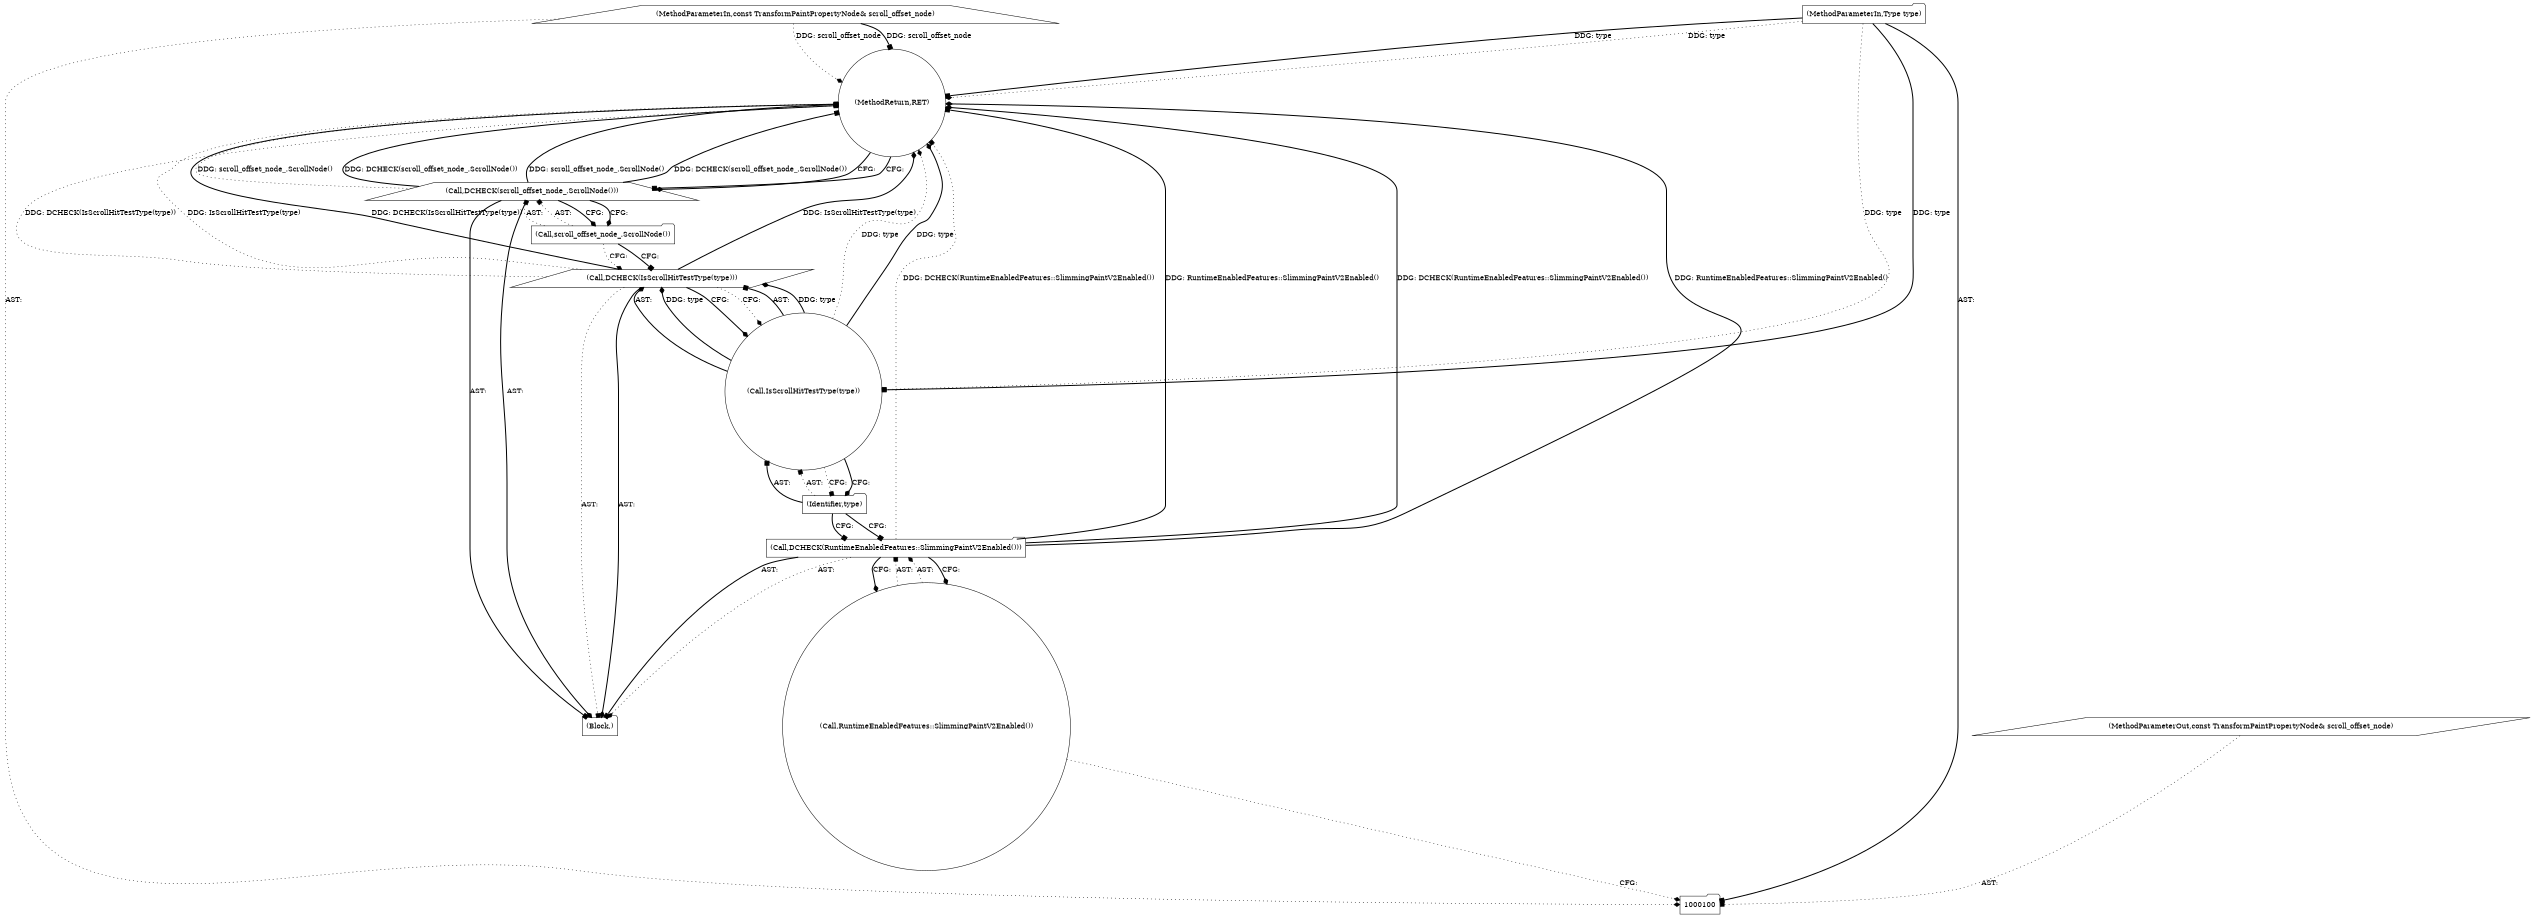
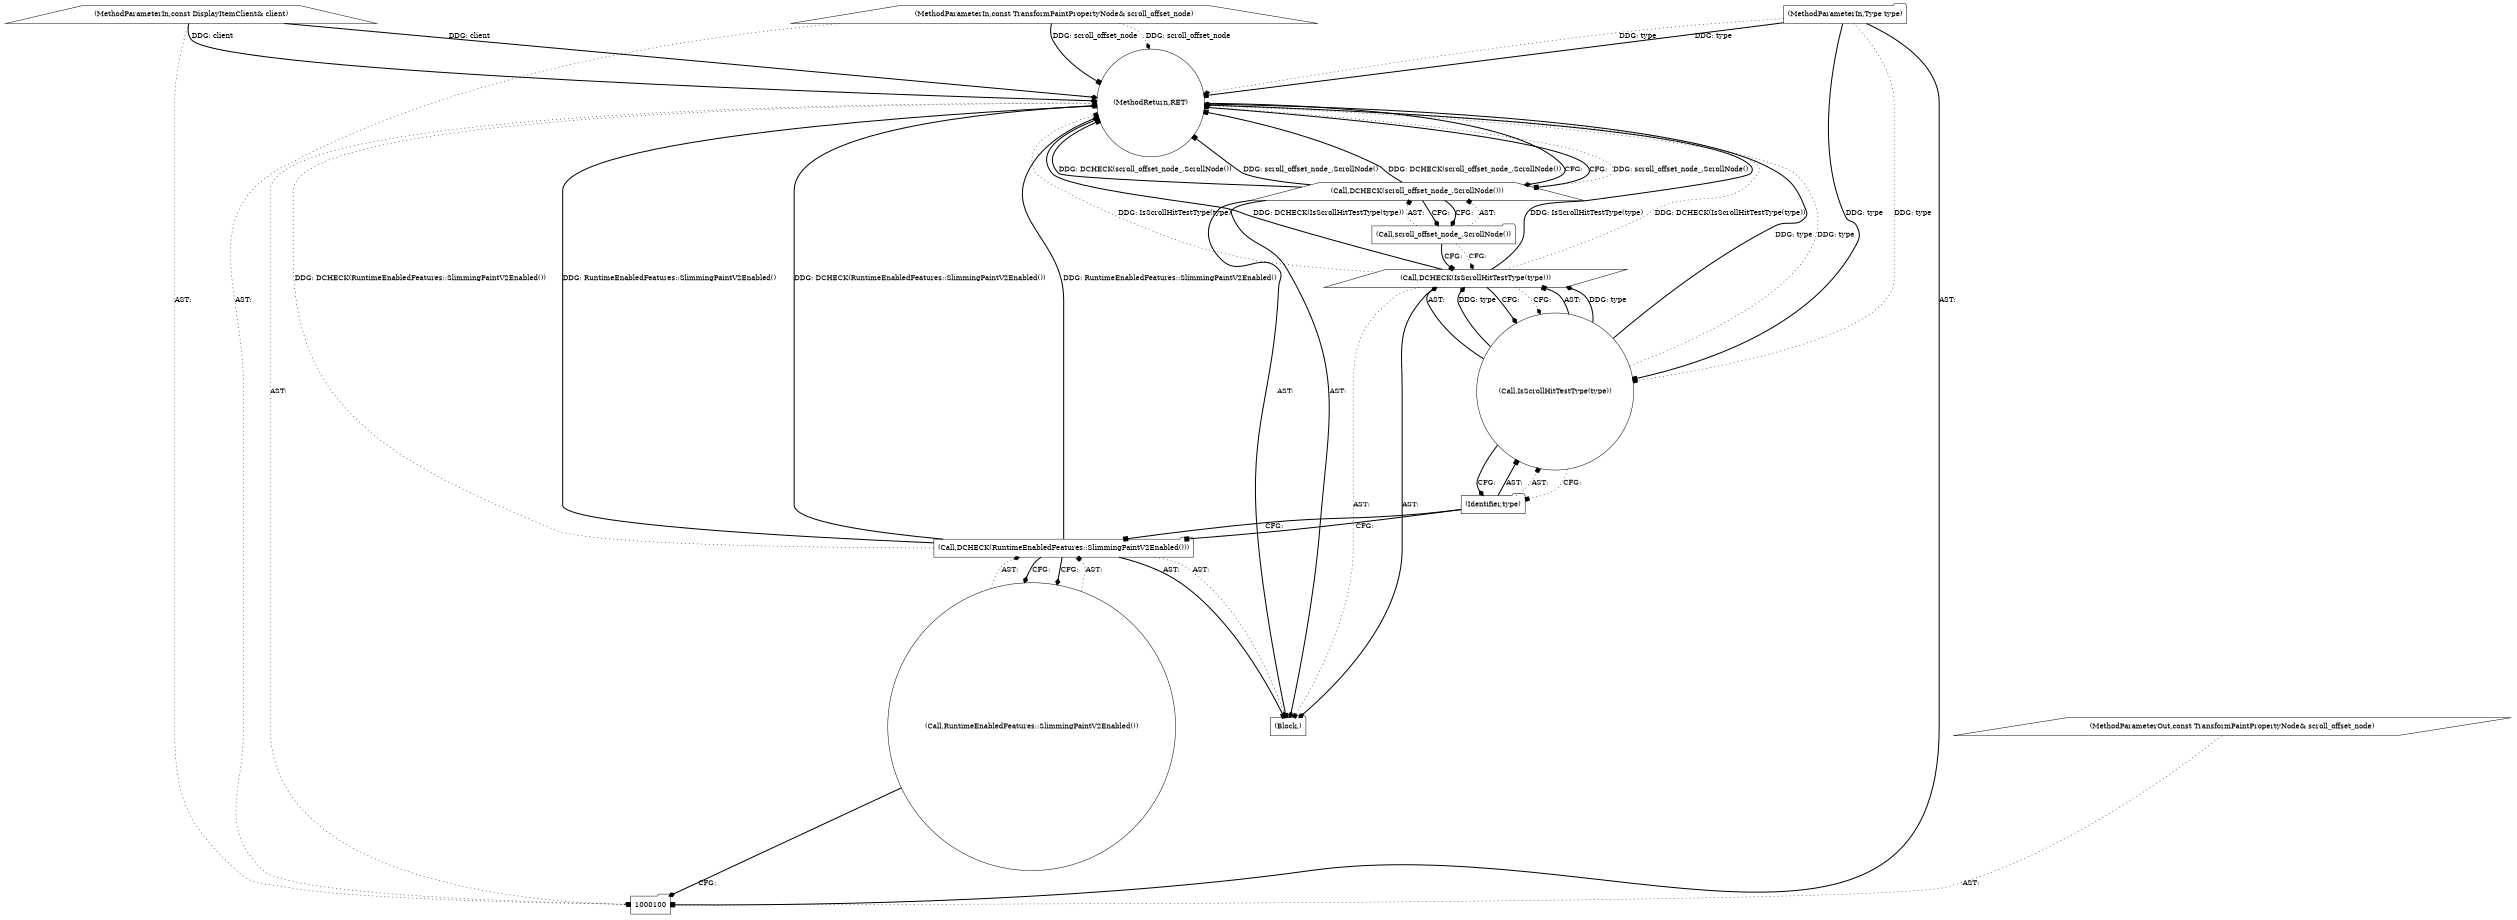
  digraph {
    node [shape=folder]
    edge [arrowhead=box style=bold]
    n1 [label="(MethodReturn,RET)" shape=circle]
    n2 [label="(Call,DCHECK(scroll_offset_node_.ScrollNode()))" shape=trapezium]
    1000100
    n4 [label="(Block,)"]
    n5 [label="(Call,scroll_offset_node_.ScrollNode())"]
+   n6 [label="(MethodParameterIn,const DisplayItemClient& client)" shape=trapezium]
    n7 [label="(MethodParameterIn,Type type)"]
    n8 [label="(Call,IsScrollHitTestType(type))" shape=circle]
    n9 [label="(Call,DCHECK(IsScrollHitTestType(type)))" shape=parallelogram]
    n10 [label="(Identifier,type)"]
    n11 [label="(MethodParameterIn,const TransformPaintPropertyNode& scroll_offset_node)" shape=trapezium]
    n12 [label="(MethodParameterOut,const TransformPaintPropertyNode& scroll_offset_node)" shape=parallelogram]
    n13 [label="(Call,RuntimeEnabledFeatures::SlimmingPaintV2Enabled())" shape=circle]
    n14 [label="(Call,DCHECK(RuntimeEnabledFeatures::SlimmingPaintV2Enabled()))"]
    n1 -> n2 [arrowhead=diamond label="CFG: "]
    n1 -> n2 [label="CFG: "]
+   n1 -> 1000100 [label="AST: " style=dotted]
    n2 -> n1 [label="DDG: scroll_offset_node_.ScrollNode()" style=dotted]
    n2 -> n1 [label="DDG: DCHECK(scroll_offset_node_.ScrollNode())"]
    n2 -> n1 [label="DDG: scroll_offset_node_.ScrollNode()"]
    n2 -> n1 [label="DDG: DCHECK(scroll_offset_node_.ScrollNode())"]
    n2 -> n4 [label="AST: "]
    n2 -> n4 [arrowhead=diamond label="AST: "]
    n2 -> n5 [arrowhead=diamond label="CFG: "]
    n2 -> n5 [arrowhead=diamond label="CFG: "]
    n5 -> n2 [label="AST: " style=dotted]
    n5 -> n2 [label="AST: " style=dotted]
    n5 -> n9 [label="CFG: "]
    n5 -> n9 [arrowhead=diamond label="CFG: " style=dotted]
+   n6 -> n1 [arrowhead=diamond label="DDG: client"]
+   n6 -> n1 [arrowhead=diamond label="DDG: client"]
+   n6 -> 1000100 [label="AST: " style=dotted]
    n7 -> n1 [label="DDG: type"]
    n7 -> n1 [arrowhead=diamond label="DDG: type" style=dotted]
    n7 -> 1000100 [label="AST: "]
    n7 -> n8 [label="DDG: type"]
    n7 -> n8 [label="DDG: type" style=dotted]
    n8 -> n1 [arrowhead=diamond label="DDG: type"]
    n8 -> n1 [arrowhead=diamond label="DDG: type" style=dotted]
    n8 -> n9 [label="AST: "]
    n8 -> n9 [arrowhead=diamond label="DDG: type"]
    n8 -> n9 [arrowhead=diamond label="AST: "]
    n8 -> n9 [arrowhead=diamond label="DDG: type"]
    n8 -> n10 [label="CFG: " style=dotted]
    n8 -> n10 [arrowhead=diamond label="CFG: "]
    n9 -> n1 [arrowhead=diamond label="DDG: IsScrollHitTestType(type)"]
    n9 -> n1 [label="DDG: DCHECK(IsScrollHitTestType(type))" style=dotted]
    n9 -> n1 [label="DDG: IsScrollHitTestType(type)" style=dotted]
    n9 -> n1 [label="DDG: DCHECK(IsScrollHitTestType(type))"]
    n9 -> n4 [label="AST: " style=dotted]
    n9 -> n4 [arrowhead=diamond label="AST: "]
    n9 -> n8 [arrowhead=diamond label="CFG: " style=dotted]
    n9 -> n8 [arrowhead=diamond label="CFG: "]
    n10 -> n8 [label="AST: "]
    n10 -> n8 [label="AST: " style=dotted]
    n10 -> n14 [label="CFG: "]
    n10 -> n14 [label="CFG: "]
    n11 -> n1 [arrowhead=diamond label="DDG: scroll_offset_node" style=dotted]
    n11 -> n1 [label="DDG: scroll_offset_node"]
    n11 -> 1000100 [arrowhead=diamond label="AST: " style=dotted]
    n12 -> 1000100 [label="AST: " style=dotted]
-   n13 -> 1000100 [arrowhead=diamond label="CFG: " style=dotted]
+   n13 -> 1000100 [arrowhead=diamond label="CFG: "]
    n13 -> n14 [label="AST: " style=dotted]
    n13 -> n14 [arrowhead=diamond label="AST: " style=dotted]
    n14 -> n1 [label="DDG: DCHECK(RuntimeEnabledFeatures::SlimmingPaintV2Enabled())" style=dotted]
    n14 -> n1 [label="DDG: RuntimeEnabledFeatures::SlimmingPaintV2Enabled()"]
    n14 -> n1 [arrowhead=diamond label="DDG: DCHECK(RuntimeEnabledFeatures::SlimmingPaintV2Enabled())"]
    n14 -> n1 [arrowhead=diamond label="DDG: RuntimeEnabledFeatures::SlimmingPaintV2Enabled()"]
    n14 -> n4 [label="AST: "]
    n14 -> n4 [arrowhead=diamond label="AST: " style=dotted]
    n14 -> n13 [arrowhead=diamond label="CFG: "]
    n14 -> n13 [arrowhead=diamond label="CFG: "]
  }
